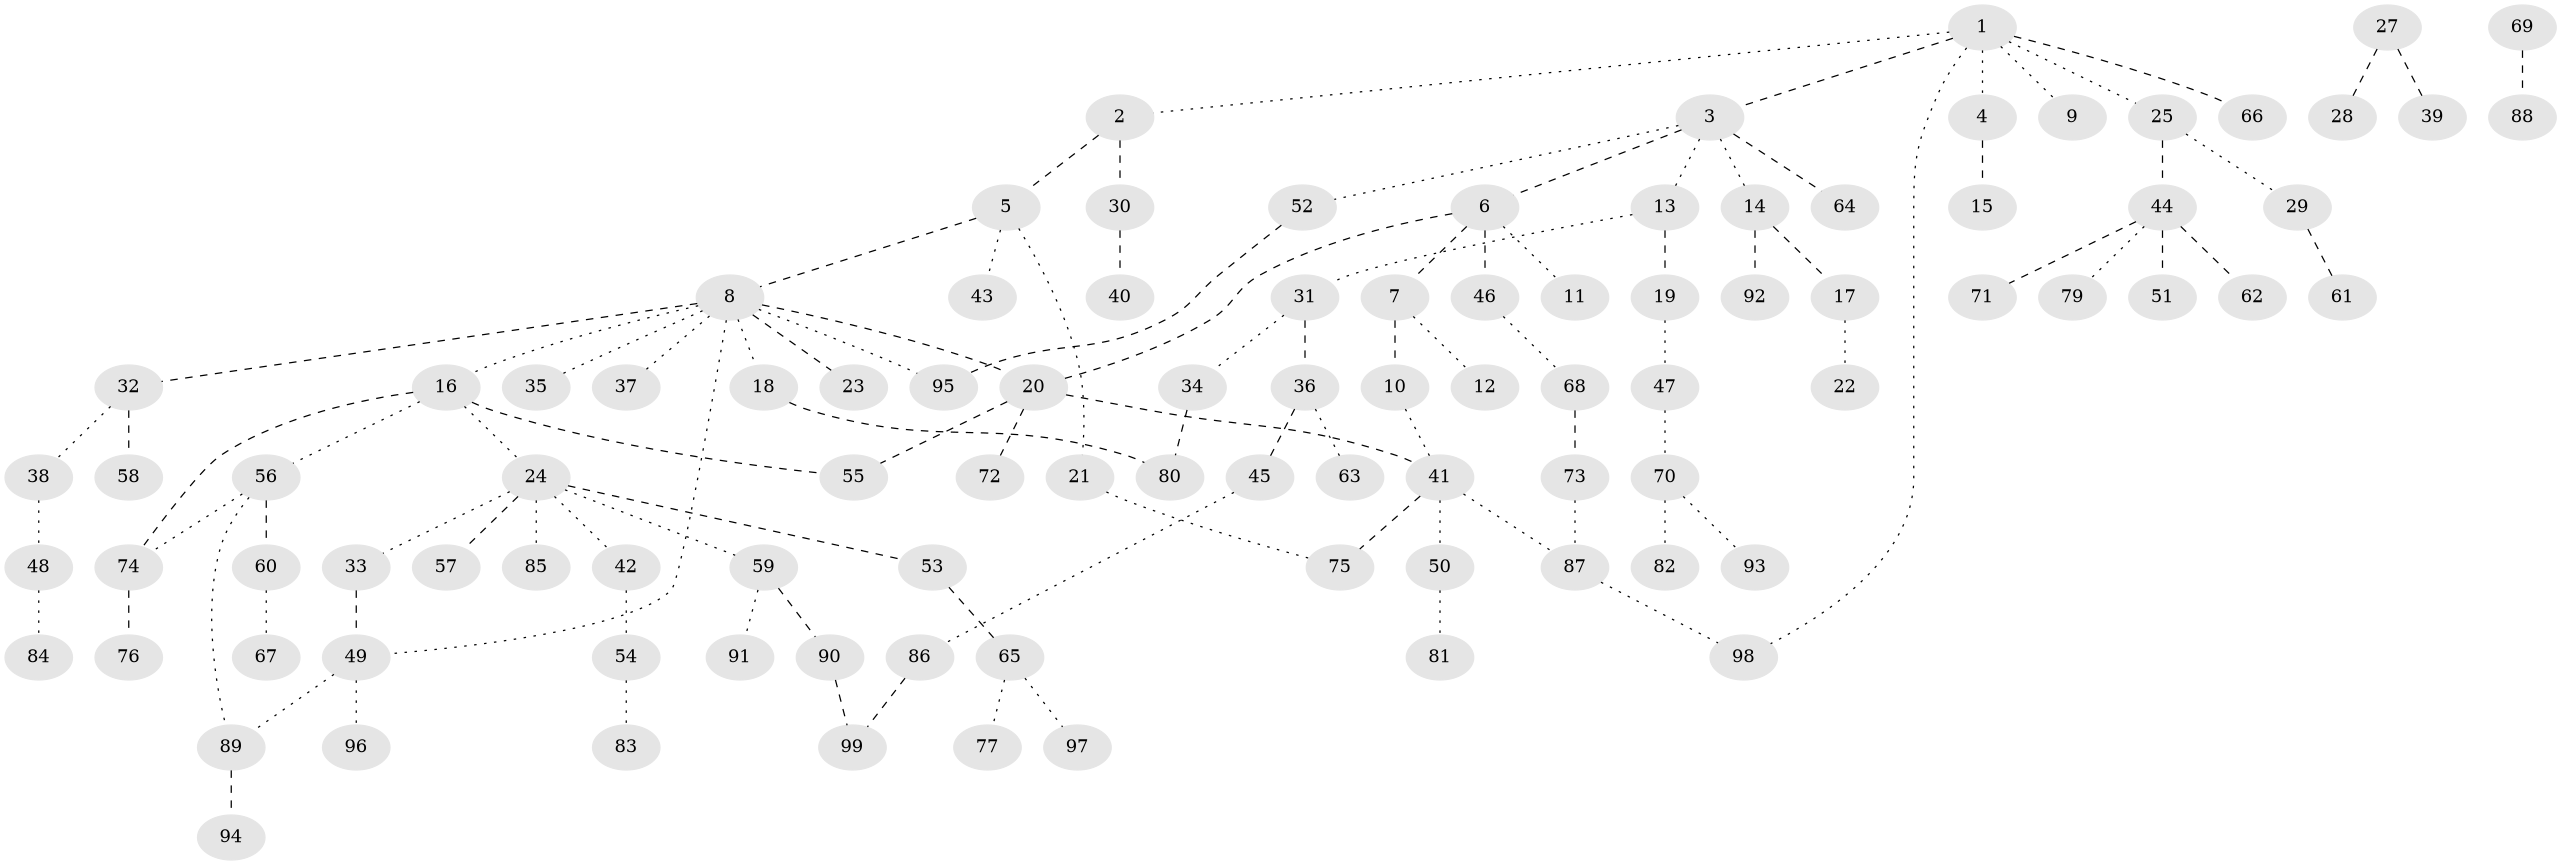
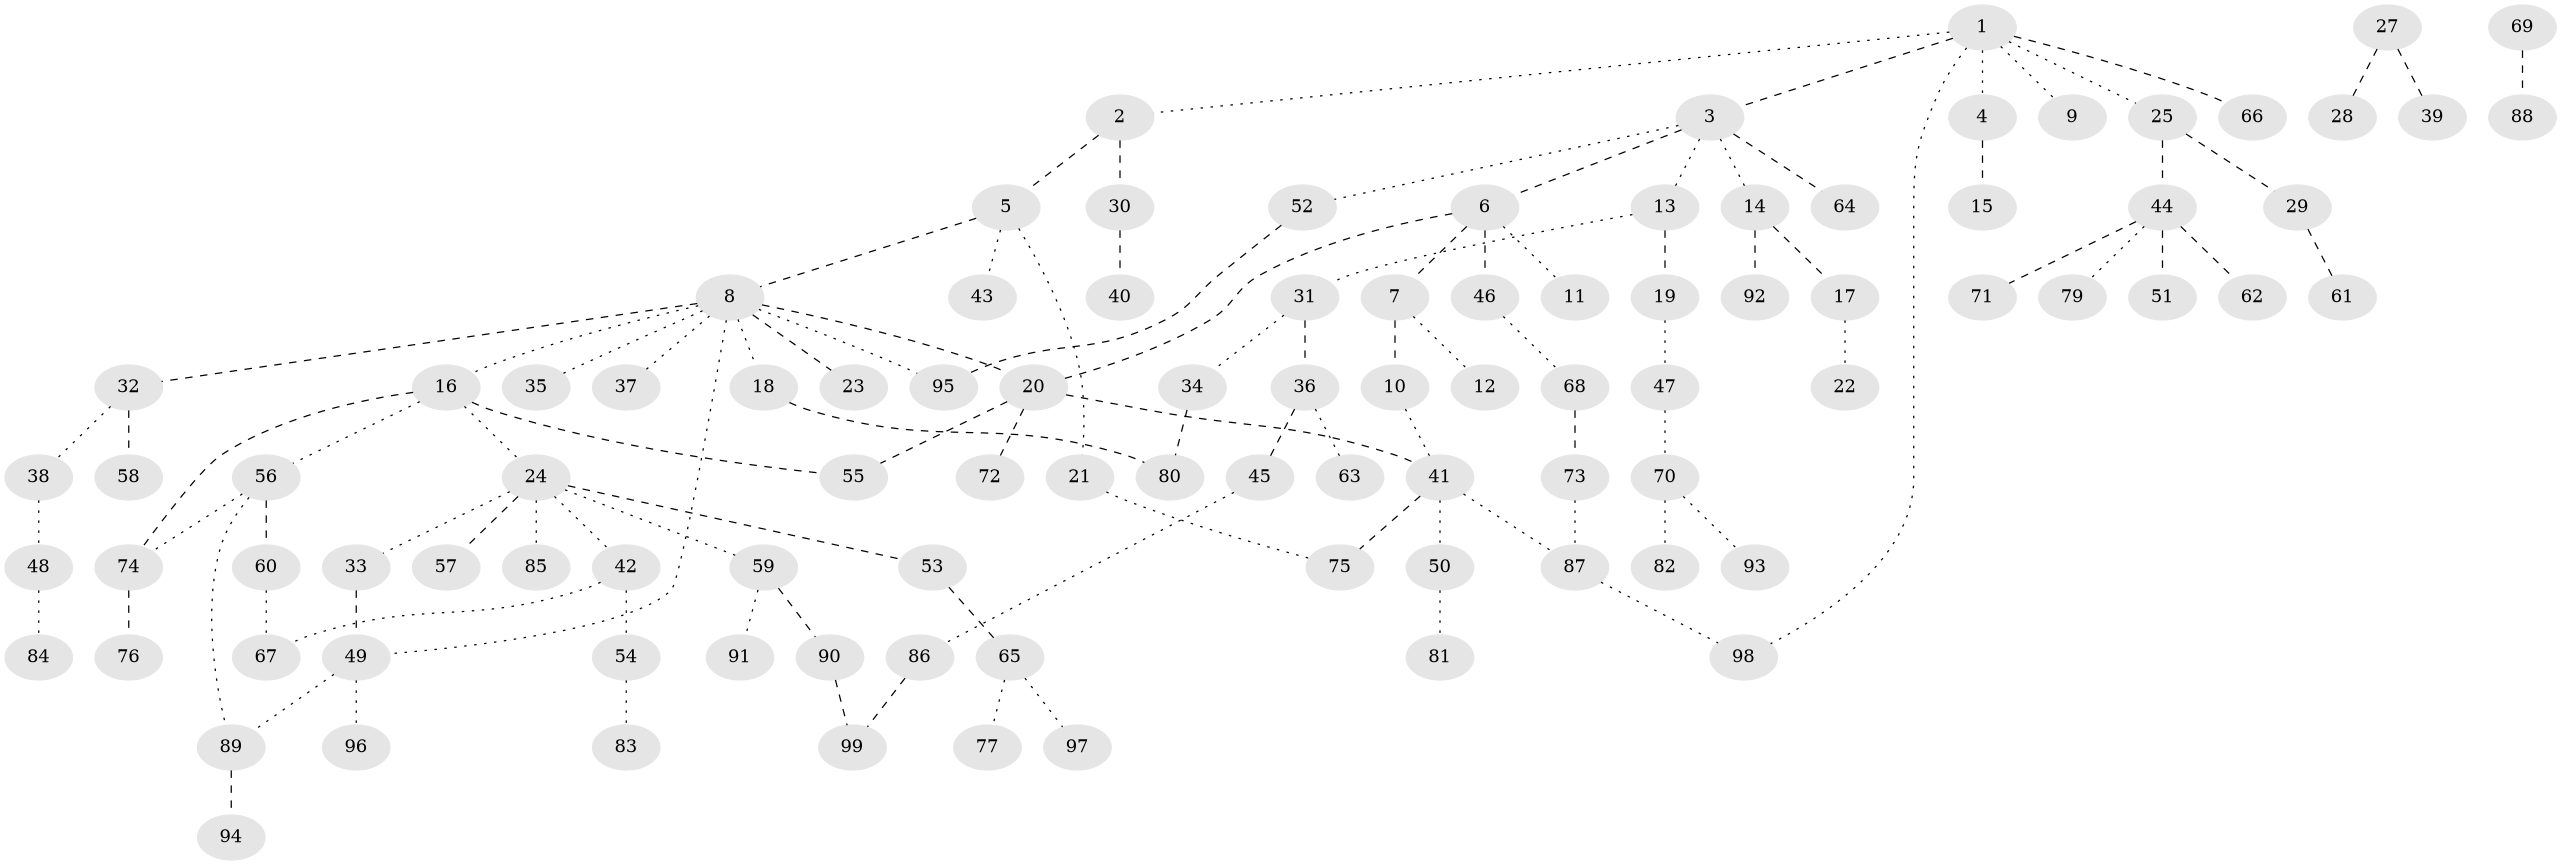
  graph {
    node [color=gray90 style=filled]
    edge [style=dotted]
    1
    2
    3
    4
    9
    25
    66
    98
    5
    30
    6
    13
    14
    52
    64
    15
    29
    44
    8
    21
    43
    40
    7
    11
    20
    46
    19
    31
    17
    92
    95
    16
    18
    23
    32
    35
    37
    49
    75
    10
    12
    41
    55
    72
    68
    24
    56
    74
    80
    38
    58
    89
    96
    50
    87
    47
    34
    36
    22
    59
    33
    42
    53
    57
    85
    60
    76
    70
    90
    91
    27
    28
    39
    54
    67
    65
    61
    51
    62
    71
    79
    69
    88
    45
    63
    48
    86
    84
    81
    83
    99
    73
    82
    93
    94
    77
    97
    1 -- 2
    1 -- 3 [style=dashed]
    1 -- 4
    1 -- 9
    1 -- 25
    1 -- 66 [style=dashed]
    1 -- 98
    2 -- 5 [style=dashed]
    2 -- 30 [style=dashed]
    3 -- 6 [style=dashed]
    3 -- 13
    3 -- 14
    3 -- 52
    3 -- 64 [style=dashed]
    4 -- 15 [style=dashed]
-   25 -- 29
+   25 -- 29 [style=dashed]
    25 -- 44 [style=dashed]
    5 -- 8 [style=dashed]
    5 -- 21
    5 -- 43
    30 -- 40 [style=dashed]
    6 -- 7 [style=dashed]
    6 -- 11
    6 -- 20 [style=dashed]
    6 -- 46 [style=dashed]
    13 -- 19 [style=dashed]
    13 -- 31
    14 -- 17 [style=dashed]
    14 -- 92 [style=dashed]
    52 -- 95 [style=dashed]
    29 -- 61 [style=dashed]
    44 -- 51 [style=dashed]
    44 -- 62 [style=dashed]
    44 -- 71 [style=dashed]
    44 -- 79
    8 -- 20 [style=dashed]
    8 -- 95
    8 -- 16
    8 -- 18
    8 -- 23 [style=dashed]
    8 -- 32 [style=dashed]
    8 -- 35
    8 -- 37
    8 -- 49
    21 -- 75
    7 -- 10 [style=dashed]
    7 -- 12
    20 -- 41 [style=dashed]
    20 -- 55 [style=dashed]
    20 -- 72 [style=dashed]
    46 -- 68
    19 -- 47
    31 -- 34
    31 -- 36 [style=dashed]
    17 -- 22
    16 -- 55 [style=dashed]
    16 -- 24
    16 -- 56
    16 -- 74 [style=dashed]
    18 -- 80 [style=dashed]
    32 -- 38
    32 -- 58 [style=dashed]
    49 -- 89
    49 -- 96
    10 -- 41
    41 -- 75 [style=dashed]
    41 -- 50
    41 -- 87
    68 -- 73 [style=dashed]
    24 -- 59
    24 -- 33
    24 -- 42
    24 -- 53 [style=dashed]
    24 -- 57 [style=dashed]
    24 -- 85
    56 -- 74
    56 -- 89
    56 -- 60 [style=dashed]
    74 -- 76 [style=dashed]
    38 -- 48
    89 -- 94 [style=dashed]
    50 -- 81
    87 -- 98
    47 -- 70
    34 -- 80 [style=dashed]
    36 -- 45 [style=dashed]
    36 -- 63
    59 -- 90 [style=dashed]
    59 -- 91
    33 -- 49 [style=dashed]
    42 -- 54
+   42 -- 67
    53 -- 65 [style=dashed]
    60 -- 67
    70 -- 82
    70 -- 93
    90 -- 99 [style=dashed]
    27 -- 28 [style=dashed]
    27 -- 39 [style=dashed]
    54 -- 83
    65 -- 77
    65 -- 97
    69 -- 88 [style=dashed]
    45 -- 86
    48 -- 84
    86 -- 99 [style=dashed]
    73 -- 87
  }
